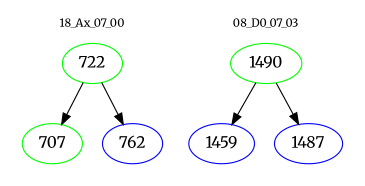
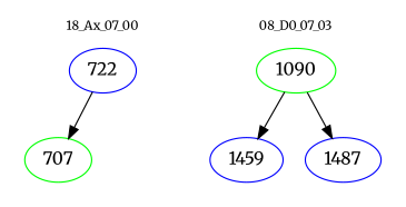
  digraph {
    fontname=Merriweather
    node [color=green fontname=Merriweather]
    edge [color=black fontname=Merriweather]
-   n1 [label=722]
+   n1 [color=blue label=722]
    n2 [label=707]
-   n3 [color=blue label=762]
-   n4 [label=1490]
+   n4 [label=1090]
    n5 [color=blue label=1459]
    n6 [color=blue label=1487]
    subgraph cluster_1 {
      color=white
      fontsize=10
      label="18_Ax_07_00"
      n1
      n2
-     n3
    }
    subgraph cluster_2 {
      color=white
      fontsize=10
      label="08_D0_07_03"
      n4
      n5
      n6
    }
    n1 -> n2
-   n1 -> n3
    n4 -> n5
    n4 -> n6
  }
